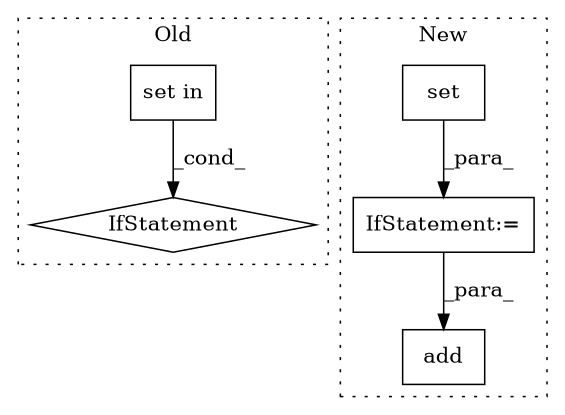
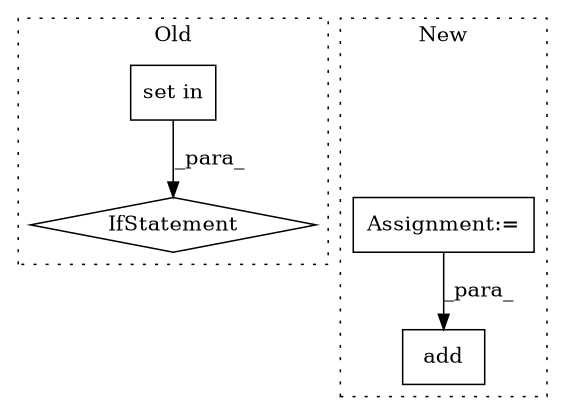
  digraph {
    node [a=32 shape=box]
    n1 [a=108 l=17 label="set in" s=5135]
    n2 [a=25 l="12,2" label=IfStatement s="5123,5152" shape=diamond]
    n3 [l="4,1" label=add s="5169,5176"]
-   n4 [l=5 label=set s=5029]
-   n5 [a=7 l=1 label="IfStatement:=" s=5028]
+   n5 [a=7 l=1 label="Assignment:=" s=5028]
    subgraph cluster_1 {
      label=Old
      style=dotted
      n1
      n2
    }
    subgraph cluster_2 {
      label=New
      style=dotted
      n3
-     n4
      n5
    }
-   n1 -> n2 [label=_cond_]
-   n4 -> n5 [label=_para_]
+   n1 -> n2 [label=_para_]
    n5 -> n3 [label=_para_]
  }
